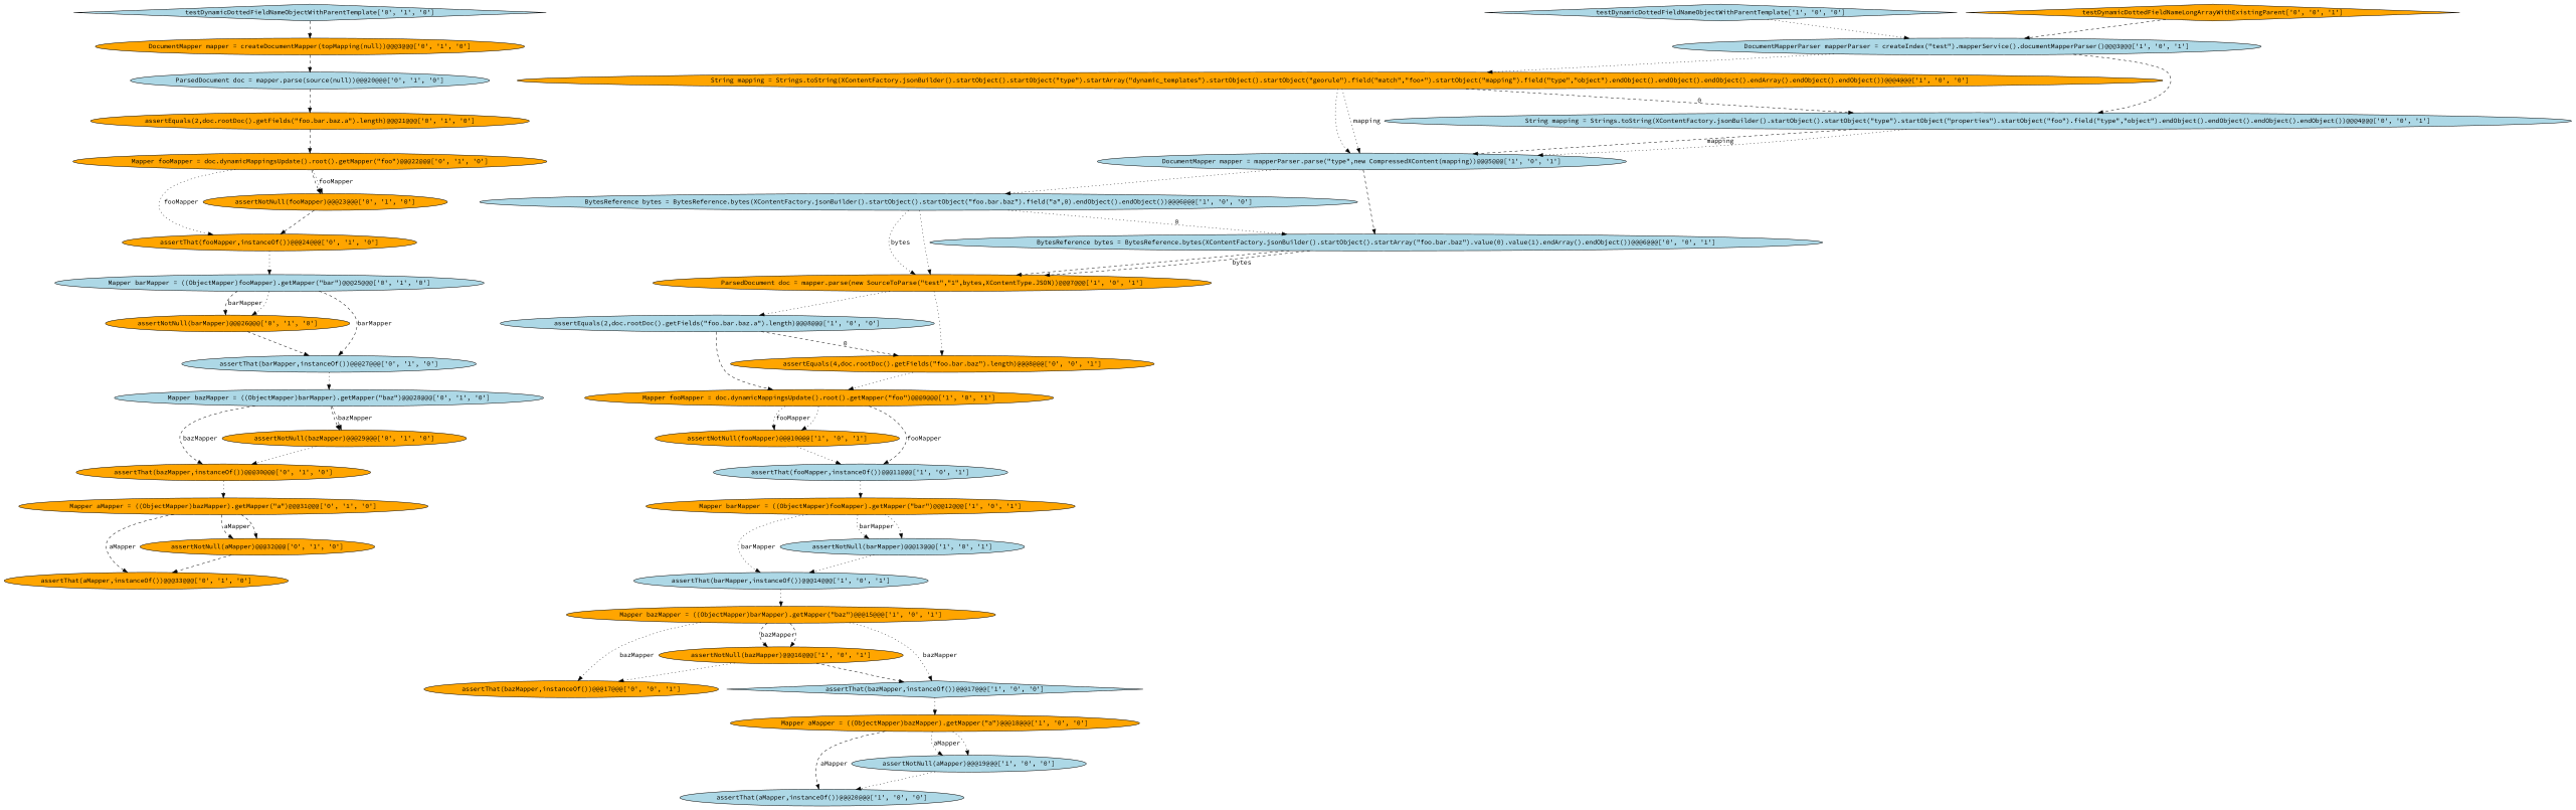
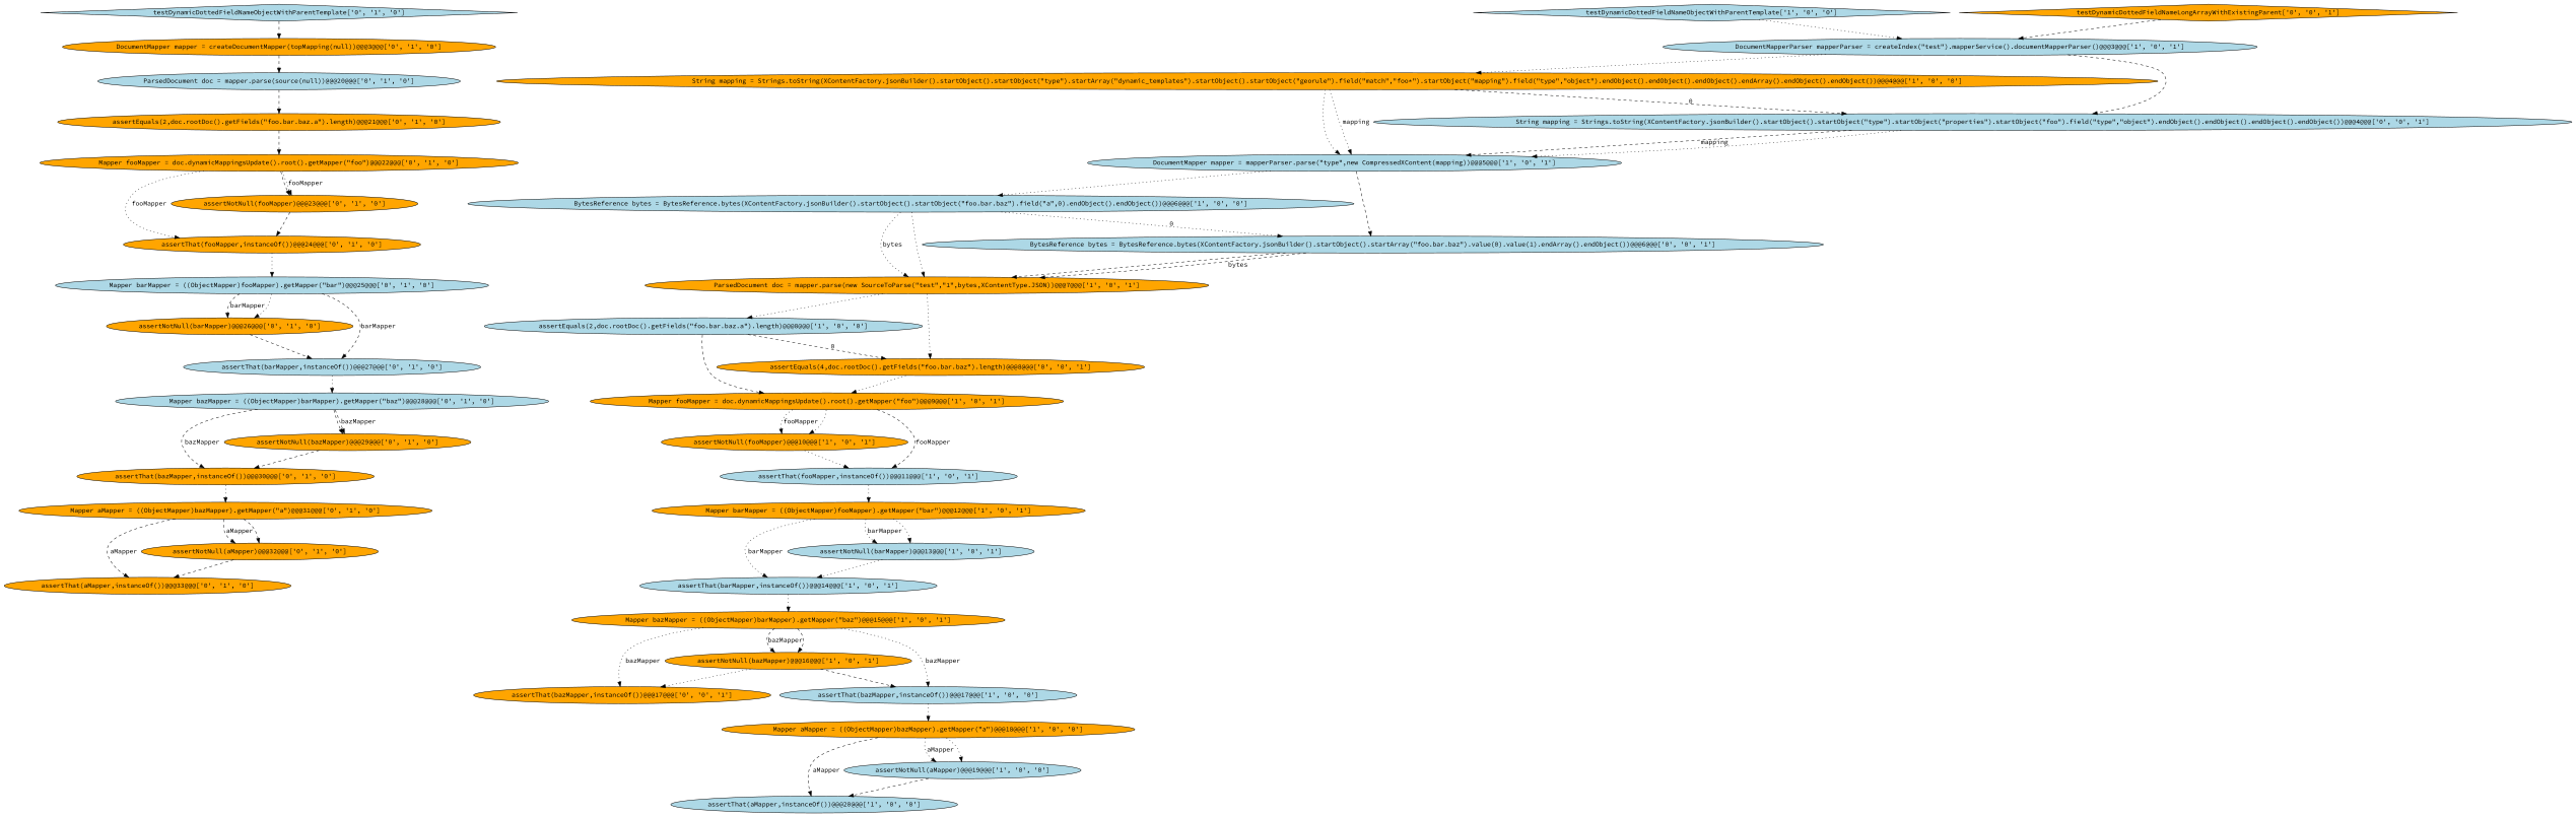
  digraph {
    fontname="Source Code Pro"
    node [fillcolor=orange fontname="Source Code Pro" shape=ellipse style=filled]
    edge [fontname="Source Code Pro" style=dotted]
    n1 [label="assertThat(fooMapper,instanceOf())@@@24@@@['0', '1', '0']"]
    n2 [fillcolor=lightblue label="Mapper barMapper = ((ObjectMapper)fooMapper).getMapper(\"bar\")@@@25@@@['0', '1', '0']"]
    n3 [label="assertNotNull(barMapper)@@@26@@@['0', '1', '0']"]
    n4 [fillcolor=lightblue label="assertThat(barMapper,instanceOf())@@@27@@@['0', '1', '0']"]
    n5 [fillcolor=lightblue label="Mapper bazMapper = ((ObjectMapper)barMapper).getMapper(\"baz\")@@@28@@@['0', '1', '0']"]
    n6 [label="String mapping = Strings.toString(XContentFactory.jsonBuilder().startObject().startObject(\"type\").startArray(\"dynamic_templates\").startObject().startObject(\"georule\").field(\"match\",\"foo*\").startObject(\"mapping\").field(\"type\",\"object\").endObject().endObject().endObject().endArray().endObject().endObject())@@@4@@@['1', '0', '0']"]
    n7 [fillcolor=lightblue label="String mapping = Strings.toString(XContentFactory.jsonBuilder().startObject().startObject(\"type\").startObject(\"properties\").startObject(\"foo\").field(\"type\",\"object\").endObject().endObject().endObject().endObject())@@@4@@@['0', '0', '1']"]
    n8 [fillcolor=lightblue label="DocumentMapper mapper = mapperParser.parse(\"type\",new CompressedXContent(mapping))@@@5@@@['1', '0', '1']"]
    n9 [fillcolor=lightblue label="BytesReference bytes = BytesReference.bytes(XContentFactory.jsonBuilder().startObject().startObject(\"foo.bar.baz\").field(\"a\",0).endObject().endObject())@@@6@@@['1', '0', '0']"]
    n10 [fillcolor=lightblue label="BytesReference bytes = BytesReference.bytes(XContentFactory.jsonBuilder().startObject().startArray(\"foo.bar.baz\").value(0).value(1).endArray().endObject())@@@6@@@['0', '0', '1']"]
    n11 [label="assertNotNull(fooMapper)@@@10@@@['1', '0', '1']"]
    n12 [fillcolor=lightblue label="assertThat(fooMapper,instanceOf())@@@11@@@['1', '0', '1']"]
    n13 [label="Mapper barMapper = ((ObjectMapper)fooMapper).getMapper(\"bar\")@@@12@@@['1', '0', '1']"]
    n14 [label="assertThat(aMapper,instanceOf())@@@33@@@['0', '1', '0']"]
    n15 [fillcolor=lightblue label="assertEquals(2,doc.rootDoc().getFields(\"foo.bar.baz.a\").length)@@@8@@@['1', '0', '0']"]
    n16 [label="Mapper fooMapper = doc.dynamicMappingsUpdate().root().getMapper(\"foo\")@@@9@@@['1', '0', '1']"]
    n17 [label="assertEquals(4,doc.rootDoc().getFields(\"foo.bar.baz\").length)@@@8@@@['0', '0', '1']"]
    n18 [fillcolor=lightblue label="testDynamicDottedFieldNameObjectWithParentTemplate['0', '1', '0']" shape=diamond]
    n19 [label="DocumentMapper mapper = createDocumentMapper(topMapping(null))@@@3@@@['0', '1', '0']"]
    n20 [fillcolor=lightblue label="ParsedDocument doc = mapper.parse(source(null))@@@20@@@['0', '1', '0']"]
    n21 [label="assertNotNull(fooMapper)@@@23@@@['0', '1', '0']"]
    n22 [label="Mapper aMapper = ((ObjectMapper)bazMapper).getMapper(\"a\")@@@18@@@['1', '0', '0']"]
    n23 [fillcolor=lightblue label="assertThat(aMapper,instanceOf())@@@20@@@['1', '0', '0']"]
    n24 [fillcolor=lightblue label="assertNotNull(aMapper)@@@19@@@['1', '0', '0']"]
    n25 [fillcolor=lightblue label="assertThat(barMapper,instanceOf())@@@14@@@['1', '0', '1']"]
    n26 [label="Mapper bazMapper = ((ObjectMapper)barMapper).getMapper(\"baz\")@@@15@@@['1', '0', '1']"]
    n27 [label="assertNotNull(bazMapper)@@@16@@@['1', '0', '1']"]
    n28 [label="assertThat(bazMapper,instanceOf())@@@17@@@['0', '0', '1']"]
-   n29 [fillcolor=lightblue label="assertThat(bazMapper,instanceOf())@@@17@@@['1', '0', '0']" shape=diamond]
+   n29 [fillcolor=lightblue label="assertThat(bazMapper,instanceOf())@@@17@@@['1', '0', '0']"]
    n30 [label="assertEquals(2,doc.rootDoc().getFields(\"foo.bar.baz.a\").length)@@@21@@@['0', '1', '0']"]
    n31 [label="Mapper fooMapper = doc.dynamicMappingsUpdate().root().getMapper(\"foo\")@@@22@@@['0', '1', '0']"]
    n32 [label="assertThat(bazMapper,instanceOf())@@@30@@@['0', '1', '0']"]
    n33 [label="assertNotNull(bazMapper)@@@29@@@['0', '1', '0']"]
    n34 [fillcolor=lightblue label="assertNotNull(barMapper)@@@13@@@['1', '0', '1']"]
    n35 [label="Mapper aMapper = ((ObjectMapper)bazMapper).getMapper(\"a\")@@@31@@@['0', '1', '0']"]
    n36 [label="assertNotNull(aMapper)@@@32@@@['0', '1', '0']"]
    n37 [label="ParsedDocument doc = mapper.parse(new SourceToParse(\"test\",\"1\",bytes,XContentType.JSON))@@@7@@@['1', '0', '1']"]
    n38 [fillcolor=lightblue label="testDynamicDottedFieldNameObjectWithParentTemplate['1', '0', '0']" shape=diamond]
    n39 [fillcolor=lightblue label="DocumentMapperParser mapperParser = createIndex(\"test\").mapperService().documentMapperParser()@@@3@@@['1', '0', '1']"]
    n40 [label="testDynamicDottedFieldNameLongArrayWithExistingParent['0', '0', '1']" shape=diamond]
    n1 -> n2
    n2 -> n3 [label=barMapper style=dashed]
    n2 -> n3
    n2 -> n4 [label=barMapper style=dashed]
    n3 -> n4 [style=dashed]
    n4 -> n5
    n5 -> n32 [label=bazMapper style=dashed]
    n5 -> n33 [style=dashed]
    n5 -> n33 [label=bazMapper style=dashed]
    n6 -> n7 [label=0 style=dashed]
    n6 -> n8
    n6 -> n8 [label=mapping]
    n7 -> n8 [label=mapping style=dashed]
    n7 -> n8
    n8 -> n9
    n8 -> n10 [style=dashed]
    n9 -> n10 [label=0]
    n9 -> n37 [label=bytes]
    n9 -> n37
    n10 -> n37 [style=dashed]
    n10 -> n37 [label=bytes style=dashed]
    n11 -> n12
    n12 -> n13
    n13 -> n25 [label=barMapper]
    n13 -> n34
    n13 -> n34 [label=barMapper]
    n15 -> n16 [style=dashed]
    n15 -> n17 [label=0 style=dashed]
    n16 -> n11
    n16 -> n11 [label=fooMapper]
    n16 -> n12 [label=fooMapper style=dashed]
    n17 -> n16
    n18 -> n19 [style=dashed]
    n19 -> n20 [style=dashed]
    n20 -> n30 [style=dashed]
    n21 -> n1 [style=dashed]
    n22 -> n23 [label=aMapper style=dashed]
    n22 -> n24
    n22 -> n24 [label=aMapper]
-   n24 -> n23
+   n24 -> n23 [style=dashed]
    n25 -> n26
    n26 -> n27 [label=bazMapper style=dashed]
    n26 -> n27 [style=dashed]
    n26 -> n28 [label=bazMapper]
    n26 -> n29 [label=bazMapper]
    n27 -> n28
    n27 -> n29 [style=dashed]
    n29 -> n22
    n30 -> n31 [style=dashed]
    n31 -> n1 [label=fooMapper]
    n31 -> n21 [style=dashed]
    n31 -> n21 [label=fooMapper]
    n32 -> n35
-   n33 -> n32
+   n33 -> n32 [style=dashed]
    n34 -> n25
    n35 -> n14 [label=aMapper style=dashed]
    n35 -> n36 [label=aMapper style=dashed]
    n35 -> n36 [style=dashed]
    n36 -> n14 [style=dashed]
    n37 -> n15
    n37 -> n17
    n38 -> n39
    n39 -> n6
    n39 -> n7 [style=dashed]
    n40 -> n39 [style=dashed]
  }
